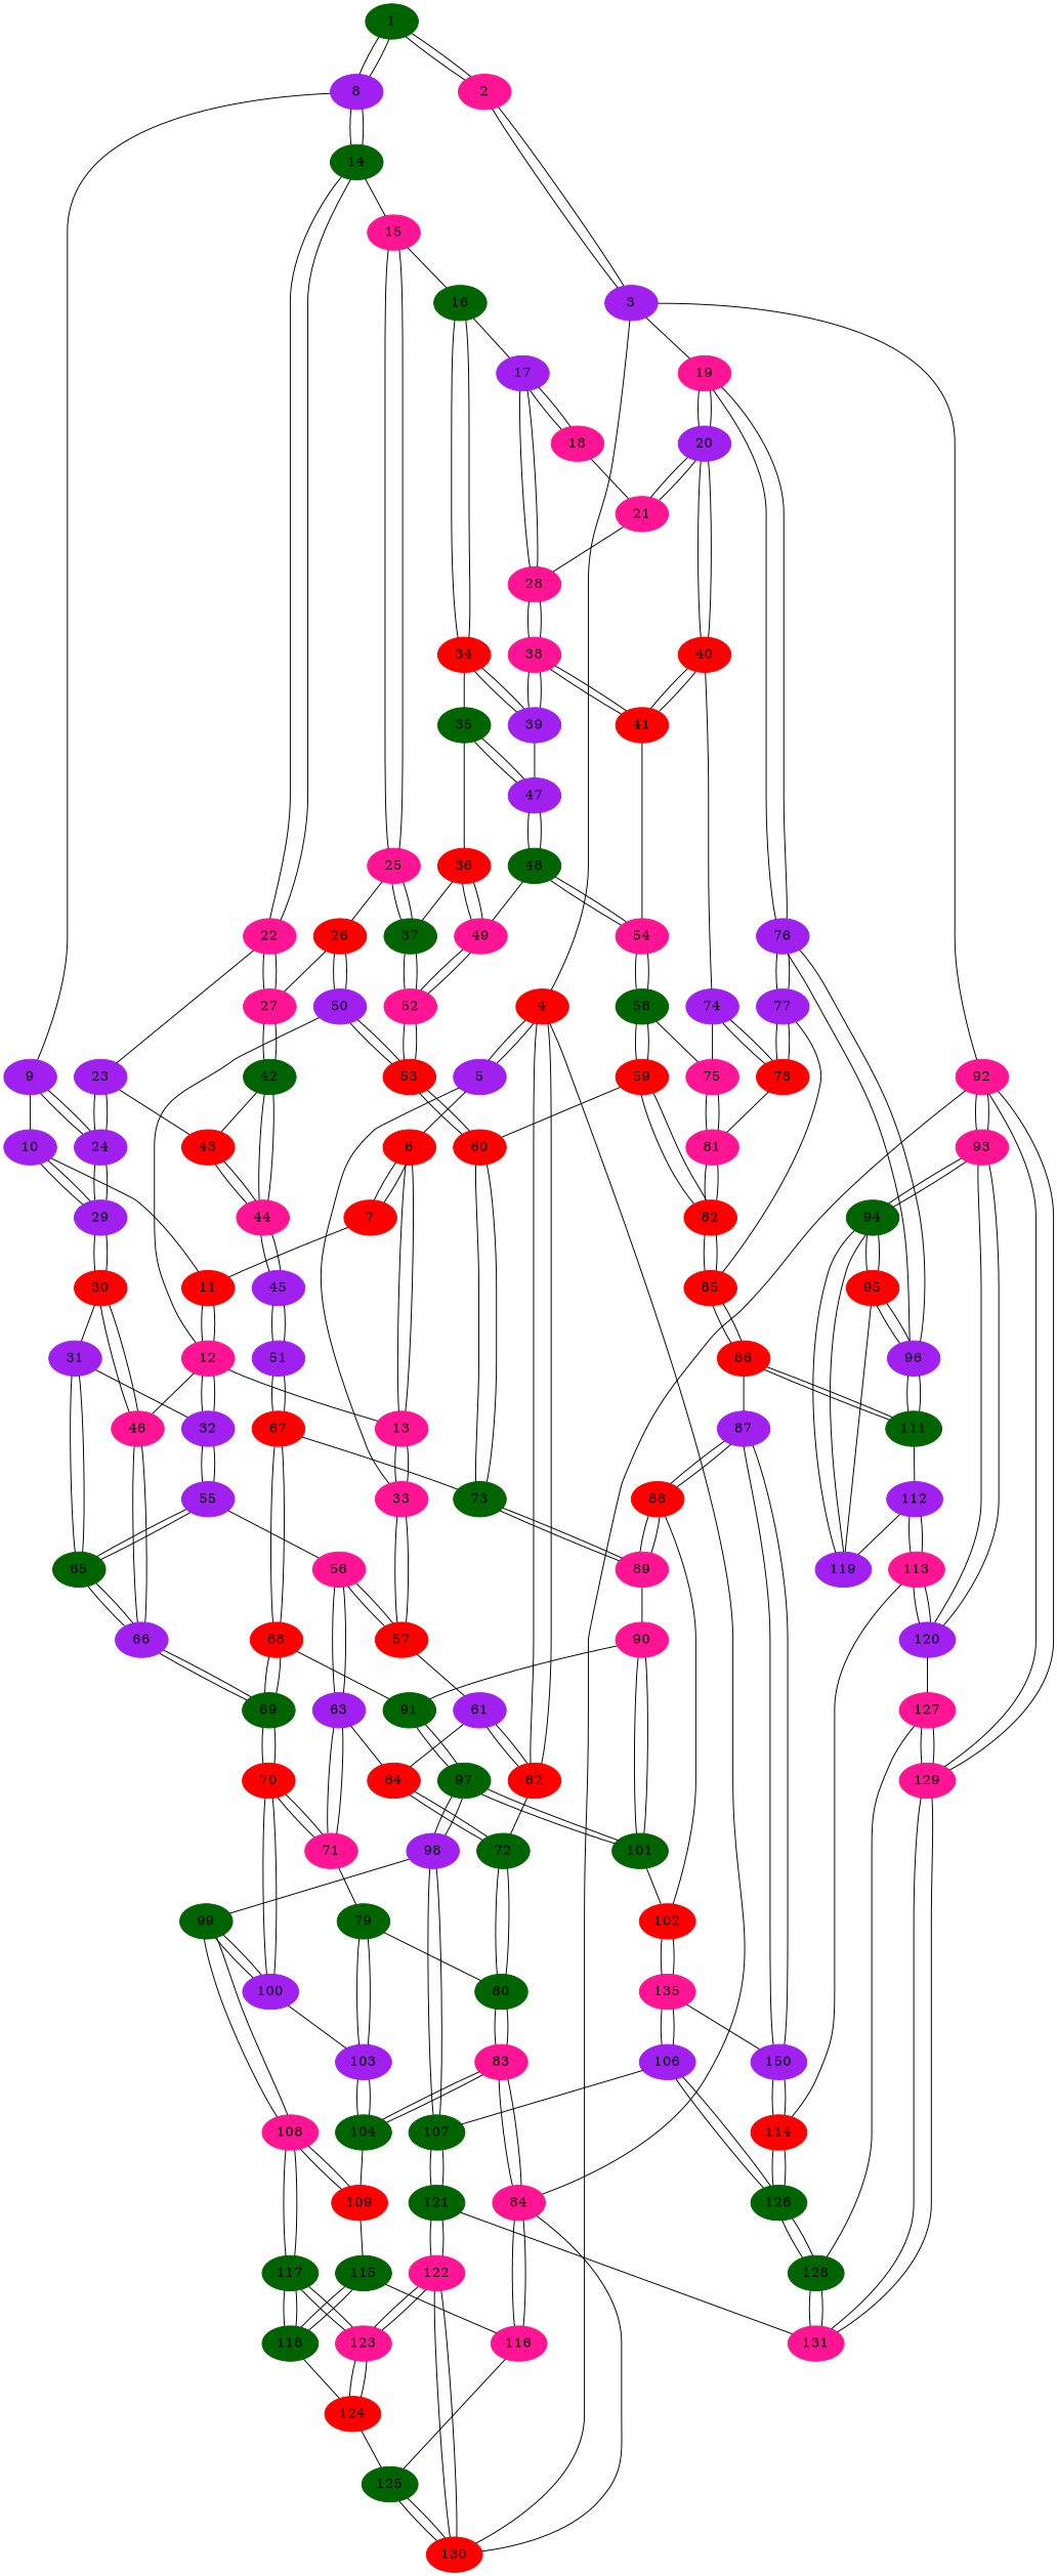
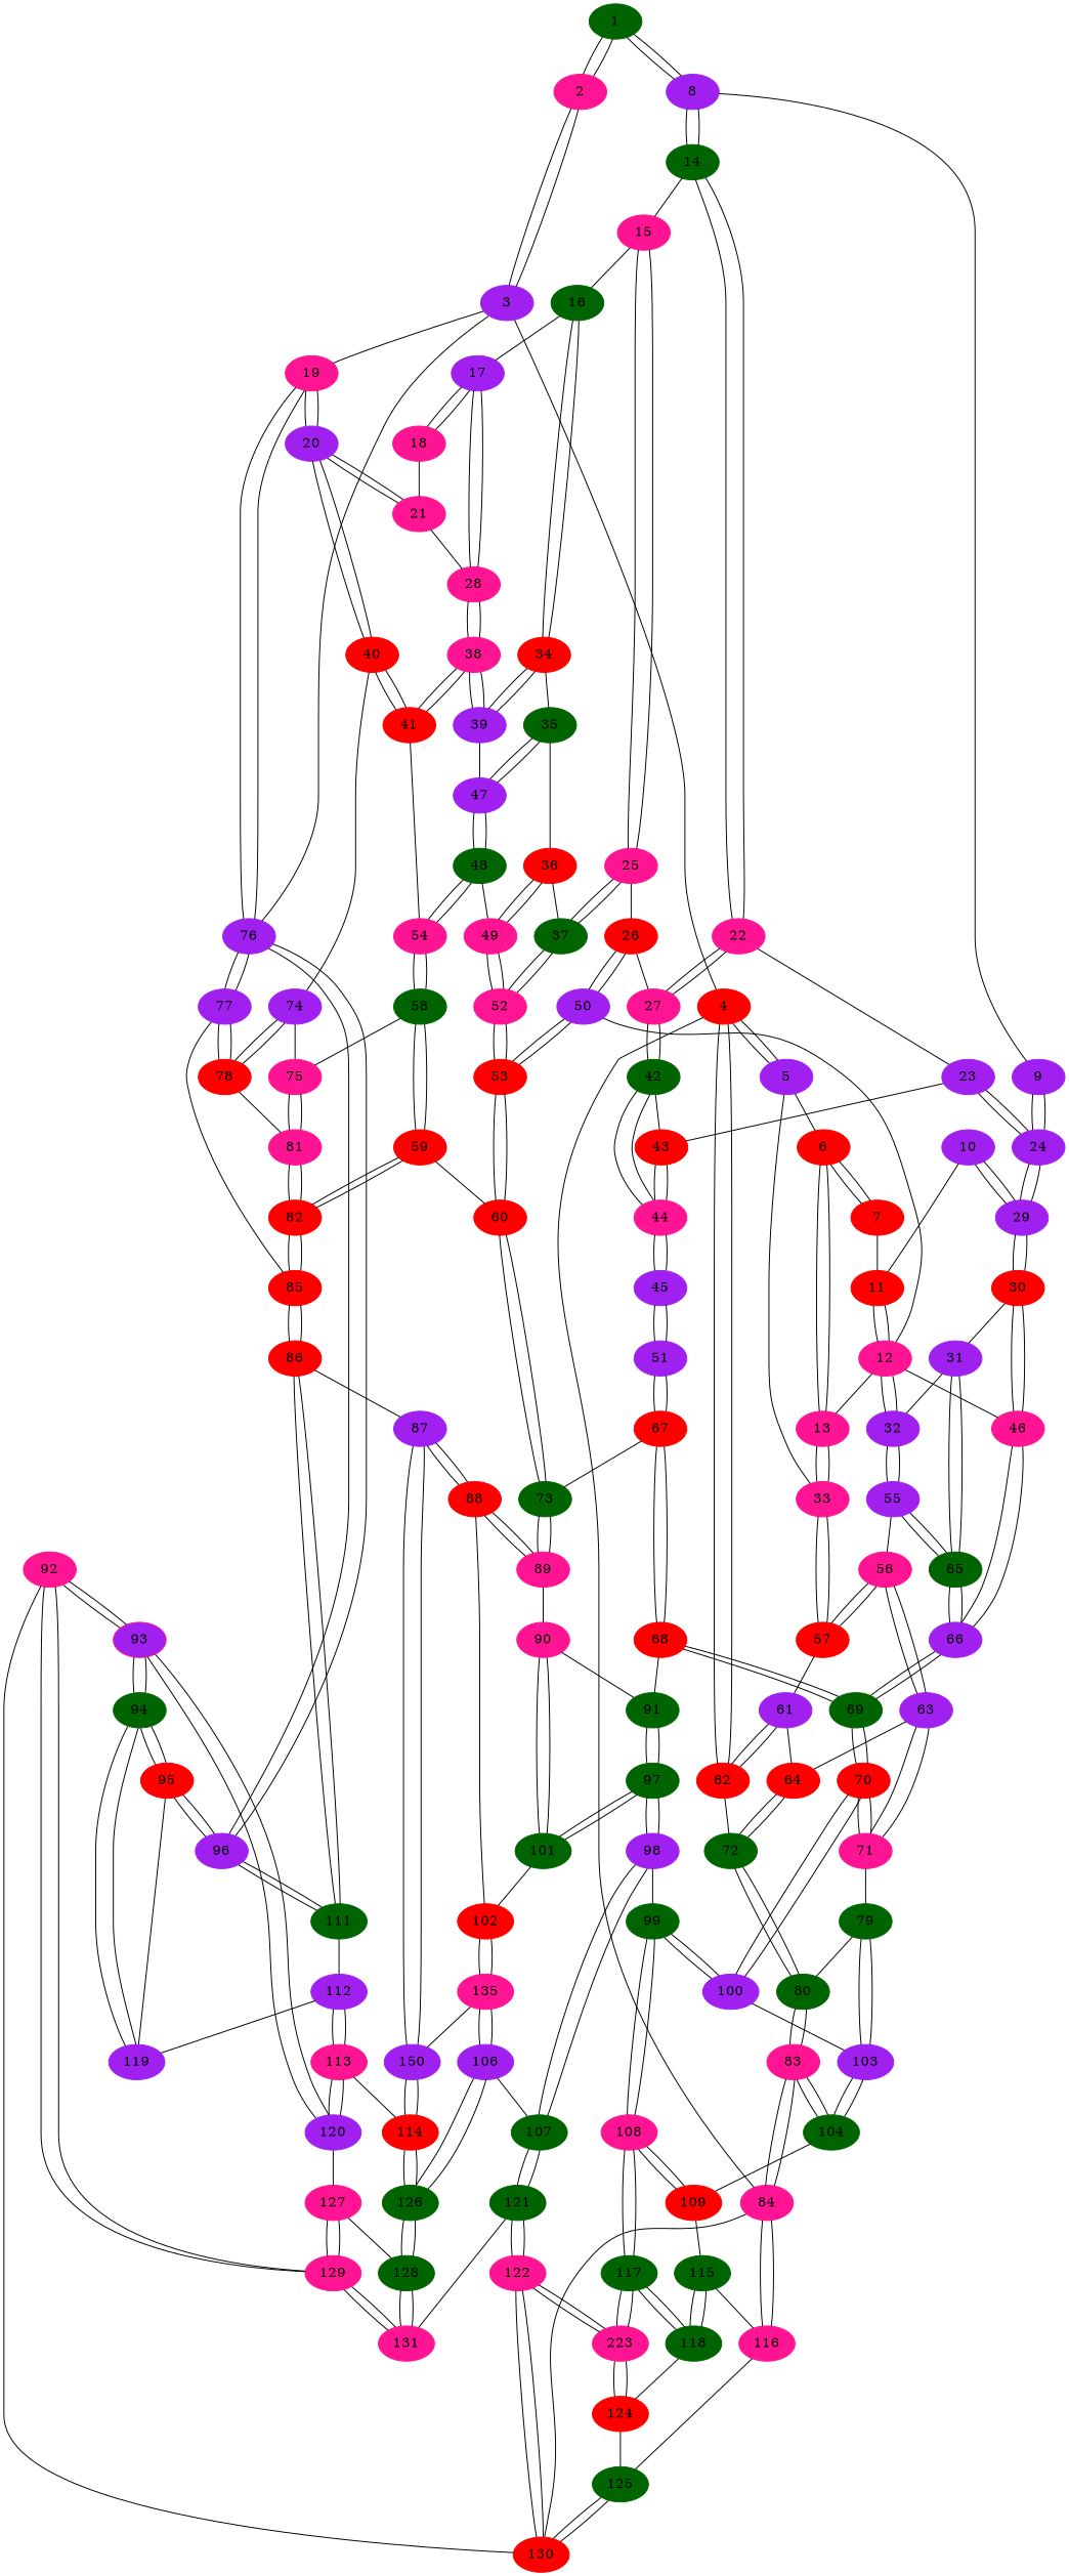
  graph {
    node [color=deeppink style=filled]
    1 [color=darkgreen]
    2
    8 [color=purple]
    3 [color=purple]
    9 [color=purple]
    14 [color=darkgreen]
    4 [color=red]
    19
    92
    5 [color=purple]
    62 [color=red]
    84
    20 [color=purple]
    76 [color=purple]
    130 [color=red]
-   93
+   93 [fillcolor=purple]
    129
    6 [color=red]
    33
    72 [color=darkgreen]
    116
    7 [color=red]
    13
    57 [color=red]
    11 [color=red]
    12
    10 [color=purple]
    24 [color=purple]
    15
    22
    29 [color=purple]
    30 [color=red]
    32 [color=purple]
    46
    55 [color=purple]
    16 [color=darkgreen]
    25
    23 [color=purple]
    27
    17 [color=purple]
    34 [color=red]
    26 [color=red]
    37 [color=darkgreen]
    18
    28
    35 [color=darkgreen]
    39 [color=purple]
    21
    38
    40 [color=red]
    77 [color=purple]
    96 [color=purple]
    41 [color=red]
    74 [color=purple]
    43 [color=red]
    42 [color=darkgreen]
    44
    50 [color=purple]
    52
    53 [color=red]
    31 [color=purple]
    65 [color=darkgreen]
    66 [color=purple]
    56
    61 [color=purple]
    36 [color=red]
    47 [color=purple]
    49
    48 [color=darkgreen]
    54
    75
    78 [color=red]
    58 [color=darkgreen]
    45 [color=purple]
    51 [color=purple]
    67 [color=red]
    69 [color=darkgreen]
    60 [color=red]
    73 [color=darkgreen]
    68 [color=red]
    59 [color=red]
    63 [color=purple]
    64 [color=red]
    71
    82 [color=red]
    81
    85 [color=red]
    89
    80 [color=darkgreen]
    79 [color=darkgreen]
    70 [color=red]
    91 [color=darkgreen]
    97 [color=darkgreen]
    100 [color=purple]
    103 [color=purple]
    83
    90
    111 [color=darkgreen]
    86 [color=red]
    104 [color=darkgreen]
    109 [color=red]
    125 [color=darkgreen]
    87 [color=purple]
    88 [color=red]
    n105 [color=purple label=150]
    112 [color=purple]
    102 [color=red]
    114 [color=red]
    n109 [label=135]
    101 [color=darkgreen]
    98 [color=purple]
    94 [color=darkgreen]
    120 [color=purple]
    131
    95 [color=red]
    119 [color=purple]
    127
    99 [color=darkgreen]
    107 [color=darkgreen]
    108
    121 [color=darkgreen]
    117 [color=darkgreen]
    106 [color=purple]
    115 [color=darkgreen]
    126 [color=darkgreen]
    128 [color=darkgreen]
    122
    118 [color=darkgreen]
-   123
+   123 [label=223]
    113
    124 [color=red]
    1 -- 2
    1 -- 2
    1 -- 8
    1 -- 8
    2 -- 3
    2 -- 3
    8 -- 9
    8 -- 14
    8 -- 14
    3 -- 4
    3 -- 19
-   3 -- 92
-   9 -- 10
+   3 -- 76
    9 -- 24
    9 -- 24
    14 -- 15
    14 -- 22
    14 -- 22
    4 -- 5
    4 -- 5
    4 -- 62
    4 -- 62
    4 -- 84
    19 -- 20
    19 -- 20
    19 -- 76
    19 -- 76
    92 -- 130
    92 -- 93
    92 -- 93
    92 -- 129
    92 -- 129
    5 -- 6
    5 -- 33
    62 -- 72
    84 -- 130
    84 -- 116
    84 -- 116
    20 -- 21
    20 -- 21
    20 -- 40
    20 -- 40
    76 -- 77
    76 -- 77
    76 -- 96
    76 -- 96
    93 -- 94
    93 -- 94
    93 -- 120
    93 -- 120
    129 -- 131
    129 -- 131
    6 -- 7
    6 -- 7
    6 -- 13
    6 -- 13
    33 -- 57
    33 -- 57
    72 -- 80
    72 -- 80
    116 -- 125
    7 -- 11
    13 -- 33
    13 -- 33
    57 -- 61
    11 -- 12
    11 -- 12
    12 -- 13
    12 -- 32
    12 -- 32
    12 -- 46
    10 -- 11
    10 -- 29
    10 -- 29
    24 -- 29
    24 -- 29
    15 -- 16
    15 -- 25
    15 -- 25
    22 -- 23
    22 -- 27
    22 -- 27
    29 -- 30
    29 -- 30
    30 -- 46
    30 -- 46
    30 -- 31
    32 -- 55
    32 -- 55
    46 -- 66
    46 -- 66
    55 -- 65
    55 -- 65
    55 -- 56
    16 -- 17
    16 -- 34
    16 -- 34
    25 -- 26
    25 -- 37
    25 -- 37
    23 -- 24
    23 -- 24
    23 -- 43
    27 -- 42
    27 -- 42
    17 -- 18
    17 -- 18
    17 -- 28
    17 -- 28
    34 -- 35
    34 -- 39
    34 -- 39
    26 -- 27
    26 -- 50
    26 -- 50
    37 -- 52
    37 -- 52
    18 -- 21
    28 -- 38
    28 -- 38
    35 -- 36
    35 -- 47
    35 -- 47
    39 -- 47
    21 -- 28
    38 -- 39
    38 -- 39
    38 -- 41
    38 -- 41
    40 -- 41
    40 -- 41
    40 -- 74
    77 -- 78
    77 -- 78
    77 -- 85
    96 -- 111
    96 -- 111
    41 -- 54
    74 -- 75
    74 -- 78
    74 -- 78
    43 -- 44
    43 -- 44
    42 -- 43
    42 -- 44
    42 -- 44
    44 -- 45
    44 -- 45
    50 -- 12
    50 -- 53
    50 -- 53
    52 -- 53
    52 -- 53
    53 -- 60
    53 -- 60
    31 -- 32
    31 -- 65
    31 -- 65
    65 -- 66
    65 -- 66
    66 -- 69
    66 -- 69
    56 -- 57
    56 -- 57
    56 -- 63
    56 -- 63
    61 -- 62
    61 -- 62
    61 -- 64
    36 -- 37
    36 -- 49
    36 -- 49
    47 -- 48
    47 -- 48
    49 -- 52
    49 -- 52
    48 -- 49
    48 -- 54
    48 -- 54
    54 -- 58
    54 -- 58
    75 -- 81
    75 -- 81
    78 -- 81
    58 -- 75
    58 -- 59
    58 -- 59
    45 -- 51
    45 -- 51
    51 -- 67
    51 -- 67
    67 -- 73
    67 -- 68
    67 -- 68
    69 -- 70
    69 -- 70
    60 -- 73
    60 -- 73
    73 -- 89
    73 -- 89
    68 -- 69
    68 -- 69
    68 -- 91
    59 -- 60
    59 -- 82
    59 -- 82
    63 -- 64
    63 -- 71
    63 -- 71
    64 -- 72
    64 -- 72
    71 -- 79
    82 -- 85
    82 -- 85
    81 -- 82
    81 -- 82
    85 -- 86
    85 -- 86
    89 -- 90
    80 -- 83
    80 -- 83
    79 -- 80
    79 -- 103
    79 -- 103
    70 -- 71
    70 -- 71
    70 -- 100
    70 -- 100
    91 -- 97
    91 -- 97
    97 -- 101
    97 -- 101
    97 -- 98
    97 -- 98
    100 -- 103
    103 -- 104
    103 -- 104
    83 -- 84
    83 -- 84
    83 -- 104
    83 -- 104
    90 -- 91
    90 -- 101
    90 -- 101
    111 -- 112
    86 -- 111
    86 -- 111
    86 -- 87
    104 -- 109
    109 -- 115
    125 -- 130
    125 -- 130
    87 -- 88
    87 -- 88
    87 -- n105
    87 -- n105
    88 -- 89
    88 -- 89
    88 -- 102
    n105 -- 114
    n105 -- 114
    112 -- 119
    112 -- 113
    112 -- 113
    102 -- n109
    102 -- n109
    114 -- 126
    114 -- 126
    n109 -- n105
    n109 -- 106
    n109 -- 106
    101 -- 102
    98 -- 99
    98 -- 107
    98 -- 107
    94 -- 95
    94 -- 95
    94 -- 119
    94 -- 119
    120 -- 127
    95 -- 96
    95 -- 96
    95 -- 119
    127 -- 129
    127 -- 129
    127 -- 128
    99 -- 100
    99 -- 100
    99 -- 108
    99 -- 108
    107 -- 121
    107 -- 121
    108 -- 109
    108 -- 109
    108 -- 117
    108 -- 117
    121 -- 131
    121 -- 122
    121 -- 122
    117 -- 118
    117 -- 118
    117 -- 123
    117 -- 123
    106 -- 107
    106 -- 126
    106 -- 126
    115 -- 116
    115 -- 118
    115 -- 118
    126 -- 128
    126 -- 128
    128 -- 131
    128 -- 131
    122 -- 130
    122 -- 130
    122 -- 123
    122 -- 123
    118 -- 124
    123 -- 124
    123 -- 124
    113 -- 114
    113 -- 120
    113 -- 120
    124 -- 125
  }
